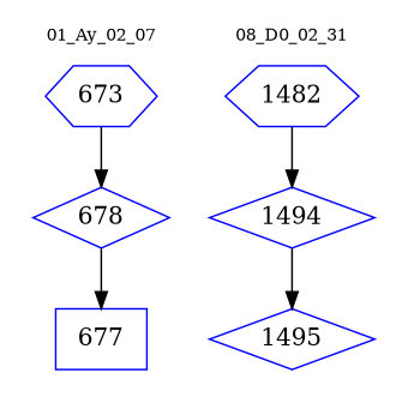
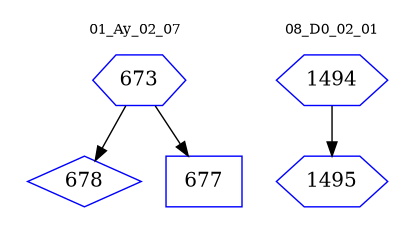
  digraph {
    node [color=blue shape=hexagon]
    edge [color=black]
    n1 [label=673]
    n2 [label=678 shape=diamond]
    n3 [label=677 shape=box]
-   n4 [label=1482]
-   n5 [label=1495 shape=diamond]
-   n6 [label=1494 shape=diamond]
+   n5 [label=1495]
+   n6 [label=1494]
    subgraph cluster_1 {
      color=white
      fontsize=10
      label="01_Ay_02_07"
      n1
      n2
      n3
    }
    subgraph cluster_2 {
      color=white
      fontsize=10
-     label="08_D0_02_31"
-     n4
+     label="08_D0_02_01"
      n5
      n6
    }
    n1 -> n2
-   n2 -> n3
-   n4 -> n6
+   n1 -> n3
    n6 -> n5
  }
